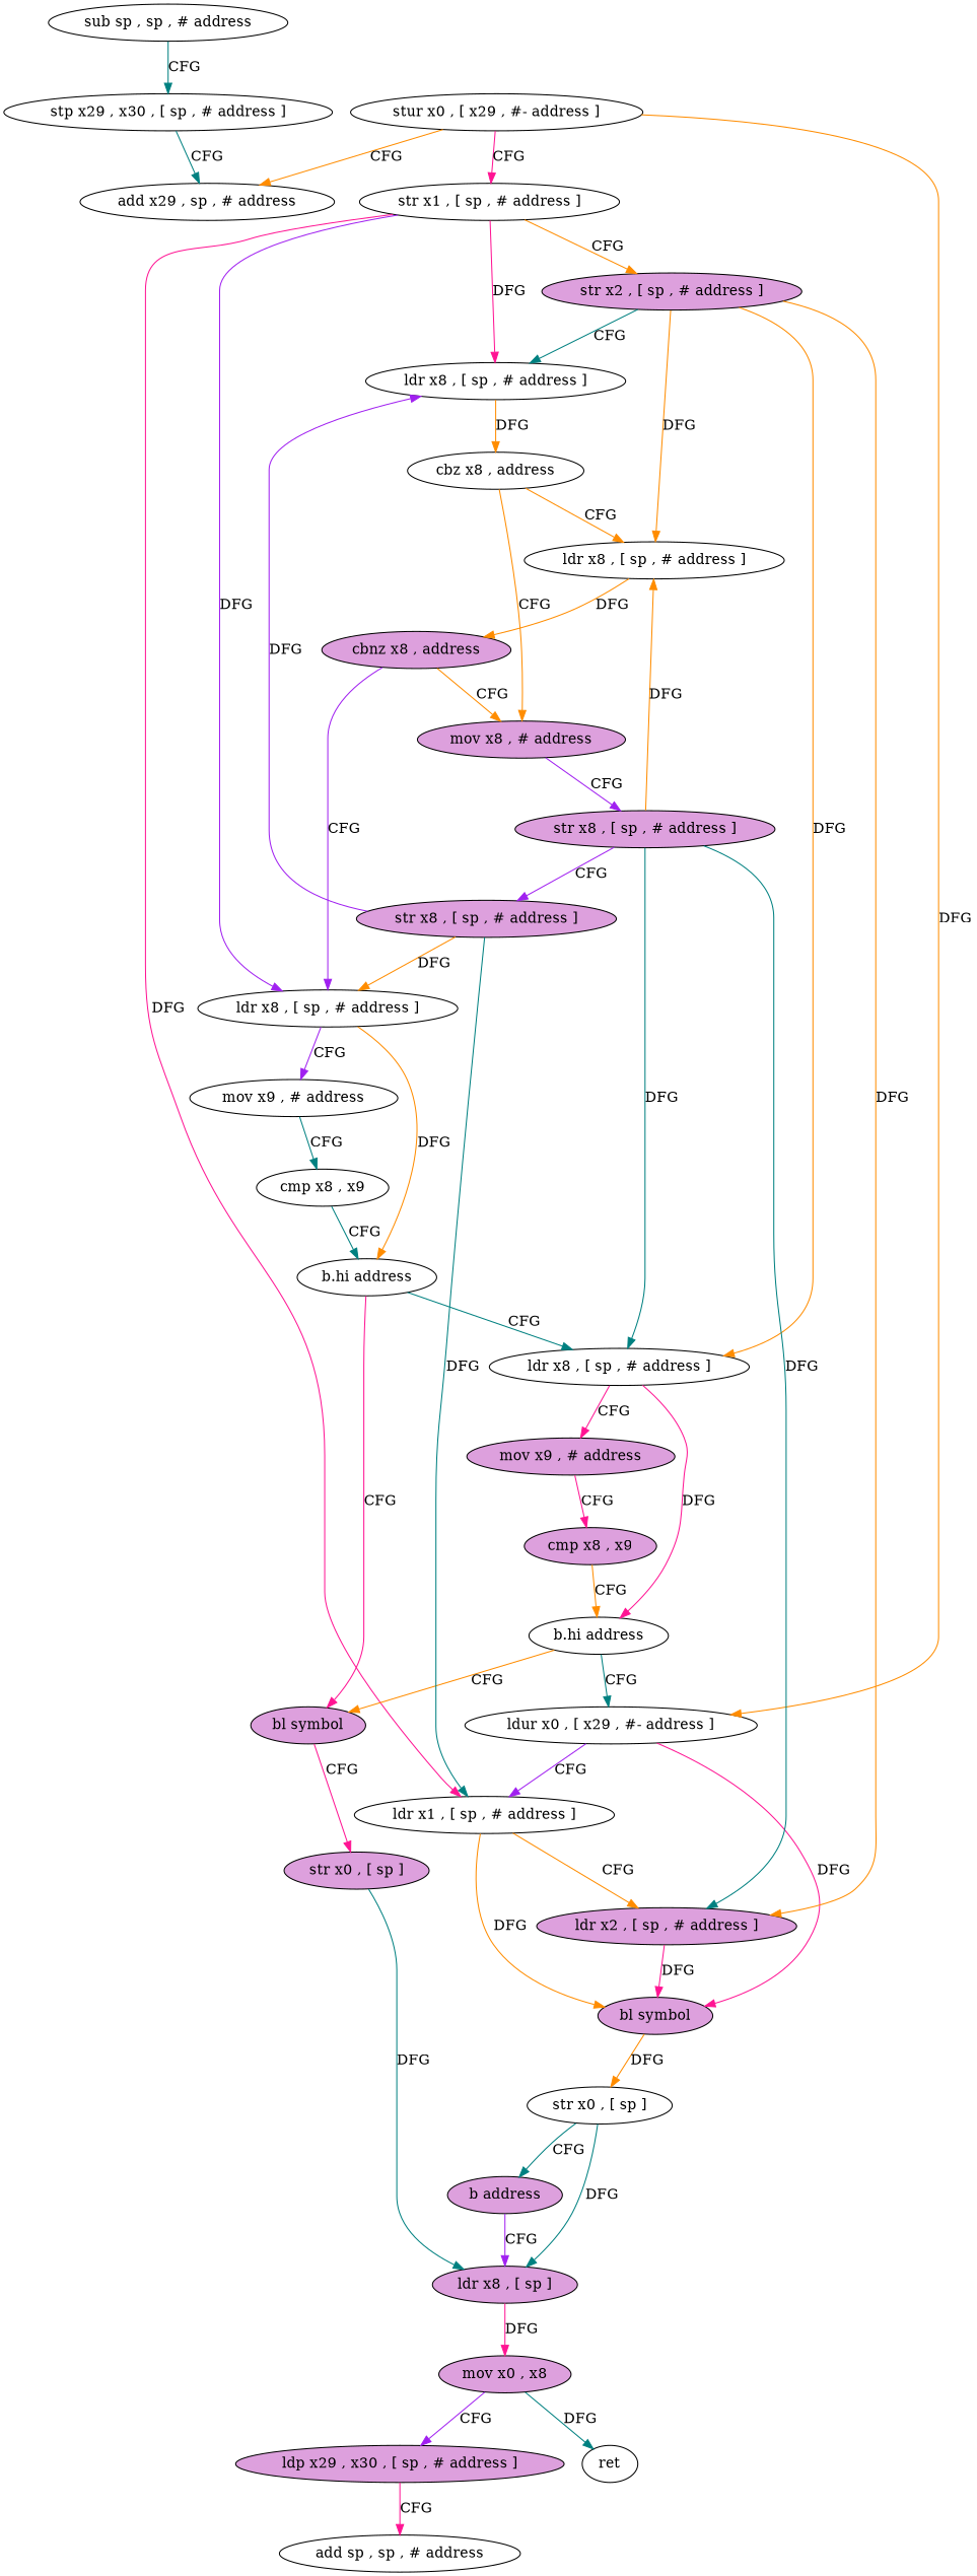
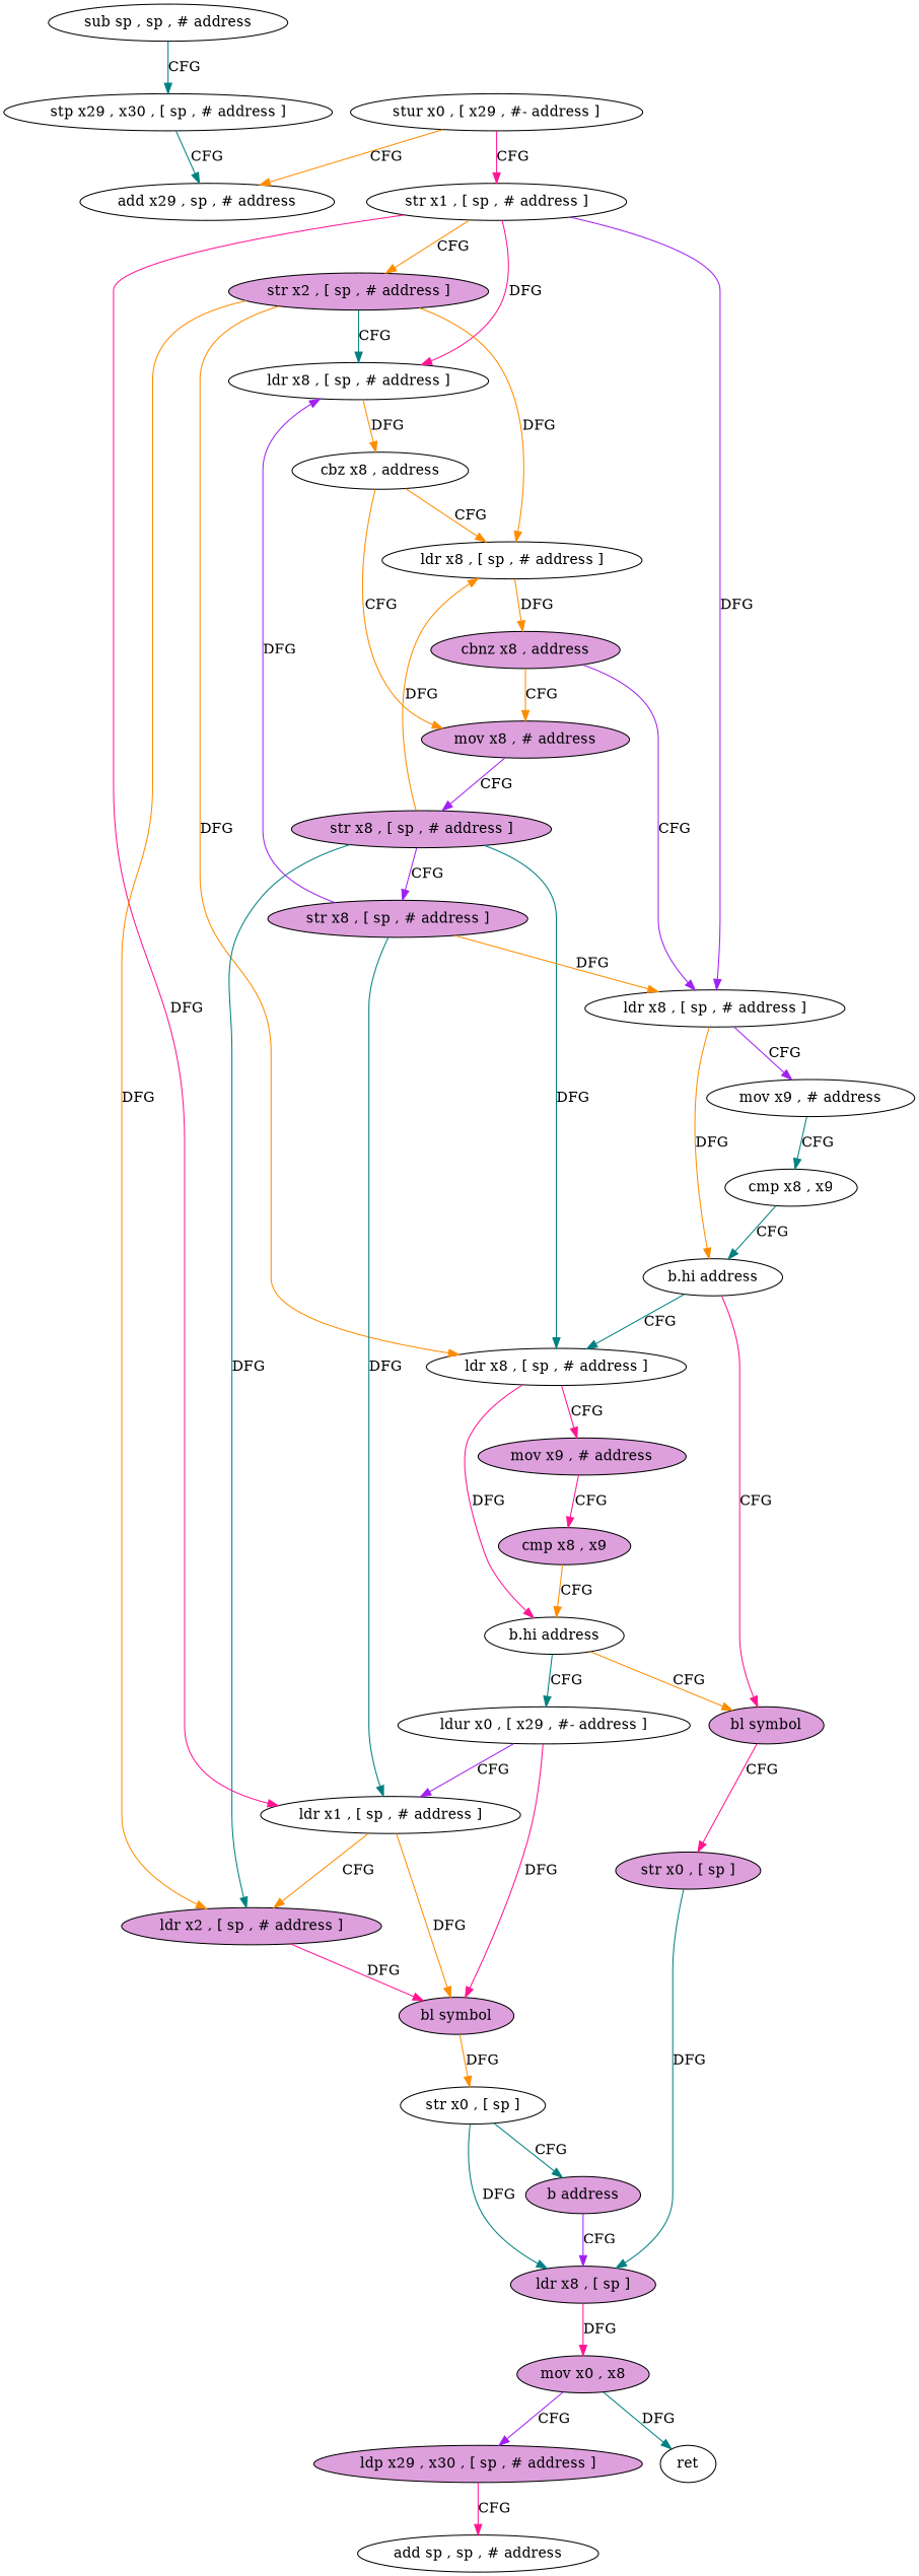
  digraph {
    node [fillcolor=white style=filled]
    edge [color=darkorange]
    n1 [label="sub sp , sp , # address"]
    n2 [label="stp x29 , x30 , [ sp , # address ]"]
    n3 [label="add x29 , sp , # address"]
    n4 [label="stur x0 , [ x29 , #- address ]"]
    n5 [label="str x1 , [ sp , # address ]"]
    n6 [label="ldur x0 , [ x29 , #- address ]"]
    n7 [fillcolor=plum label="str x2 , [ sp , # address ]"]
    n8 [label="ldr x8 , [ sp , # address ]"]
    n9 [label="ldr x8 , [ sp , # address ]"]
    n10 [label="ldr x1 , [ sp , # address ]"]
    n11 [fillcolor=plum label="bl symbol"]
    n12 [label="ldr x8 , [ sp , # address ]"]
    n13 [label="ldr x8 , [ sp , # address ]"]
    n14 [fillcolor=plum label="ldr x2 , [ sp , # address ]"]
    n15 [label="cbz x8 , address"]
    n16 [label="mov x9 , # address"]
    n17 [label="b.hi address"]
    n18 [fillcolor=plum label="cbnz x8 , address"]
    n19 [fillcolor=plum label="mov x9 , # address"]
    n20 [label="b.hi address"]
    n21 [fillcolor=plum label="mov x8 , # address"]
    n22 [fillcolor=plum label="str x8 , [ sp , # address ]"]
    n23 [fillcolor=plum label="str x8 , [ sp , # address ]"]
    n24 [label="cmp x8 , x9"]
    n25 [fillcolor=plum label="bl symbol"]
    n26 [fillcolor=plum label="str x0 , [ sp ]"]
    n27 [fillcolor=plum label="ldr x8 , [ sp ]"]
    n28 [fillcolor=plum label="mov x0 , x8"]
    n29 [fillcolor=plum label="ldp x29 , x30 , [ sp , # address ]"]
    n30 [label=ret]
    n31 [fillcolor=plum label="cmp x8 , x9"]
    n32 [label="str x0 , [ sp ]"]
    n33 [fillcolor=plum label="b address"]
    n34 [label="add sp , sp , # address"]
    n1 -> n2 [color=teal label=CFG]
    n2 -> n3 [color=teal label=CFG]
    n4 -> n3 [label=CFG]
    n4 -> n5 [color=deeppink label=CFG]
-   n4 -> n6 [label=DFG]
    n5 -> n7 [label=CFG]
    n5 -> n8 [color=deeppink label=DFG]
    n5 -> n9 [color=purple label=DFG]
    n5 -> n10 [color=deeppink label=DFG]
    n6 -> n10 [color=purple label=CFG]
    n6 -> n11 [color=deeppink label=DFG]
    n7 -> n8 [color=teal label=CFG]
    n7 -> n12 [label=DFG]
    n7 -> n13 [label=DFG]
    n7 -> n14 [label=DFG]
    n8 -> n15 [label=DFG]
    n9 -> n16 [color=purple label=CFG]
    n9 -> n17 [label=DFG]
    n10 -> n11 [label=DFG]
    n10 -> n14 [label=CFG]
    n11 -> n32 [label=DFG]
    n12 -> n18 [label=DFG]
    n13 -> n19 [color=deeppink label=CFG]
    n13 -> n20 [color=deeppink label=DFG]
    n14 -> n11 [color=deeppink label=DFG]
    n15 -> n12 [label=CFG]
    n15 -> n21 [label=CFG]
    n16 -> n24 [color=teal label=CFG]
    n17 -> n13 [color=teal label=CFG]
    n17 -> n25 [color=deeppink label=CFG]
    n18 -> n9 [color=purple label=CFG]
    n18 -> n21 [label=CFG]
    n19 -> n31 [color=deeppink label=CFG]
    n20 -> n6 [color=teal label=CFG]
    n20 -> n25 [label=CFG]
    n21 -> n22 [color=purple label=CFG]
    n22 -> n12 [label=DFG]
    n22 -> n13 [color=teal label=DFG]
    n22 -> n14 [color=teal label=DFG]
    n22 -> n23 [color=purple label=CFG]
    n23 -> n8 [color=purple label=DFG]
    n23 -> n9 [label=DFG]
    n23 -> n10 [color=teal label=DFG]
    n24 -> n17 [color=teal label=CFG]
    n25 -> n26 [color=deeppink label=CFG]
    n26 -> n27 [color=teal label=DFG]
    n27 -> n28 [color=deeppink label=DFG]
    n28 -> n29 [color=purple label=CFG]
    n28 -> n30 [color=teal label=DFG]
    n29 -> n34 [color=deeppink label=CFG]
    n31 -> n20 [label=CFG]
    n32 -> n27 [color=teal label=DFG]
    n32 -> n33 [color=teal label=CFG]
    n33 -> n27 [color=purple label=CFG]
  }
